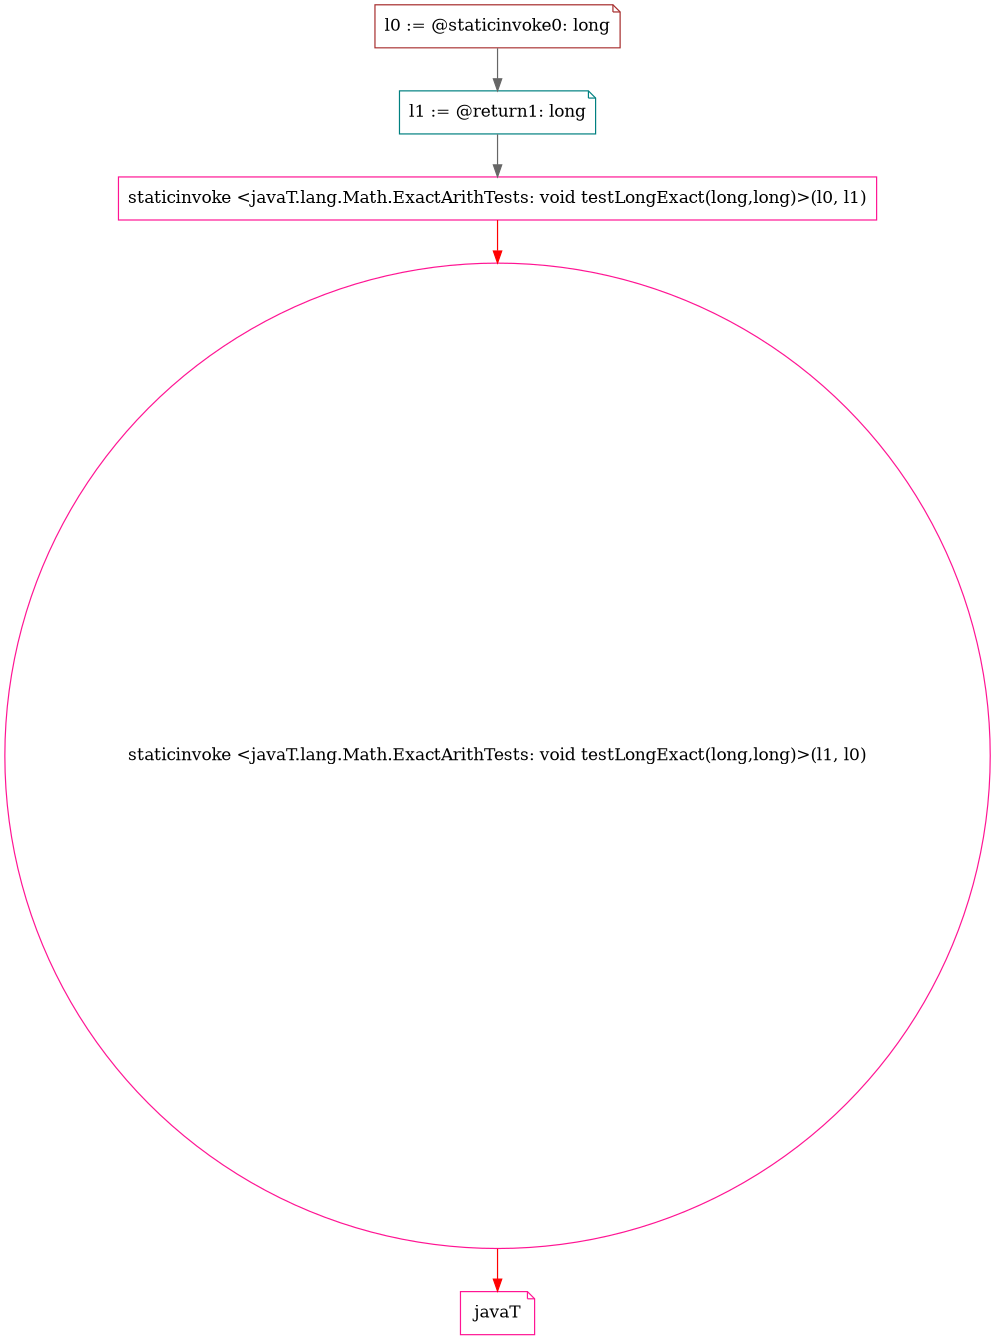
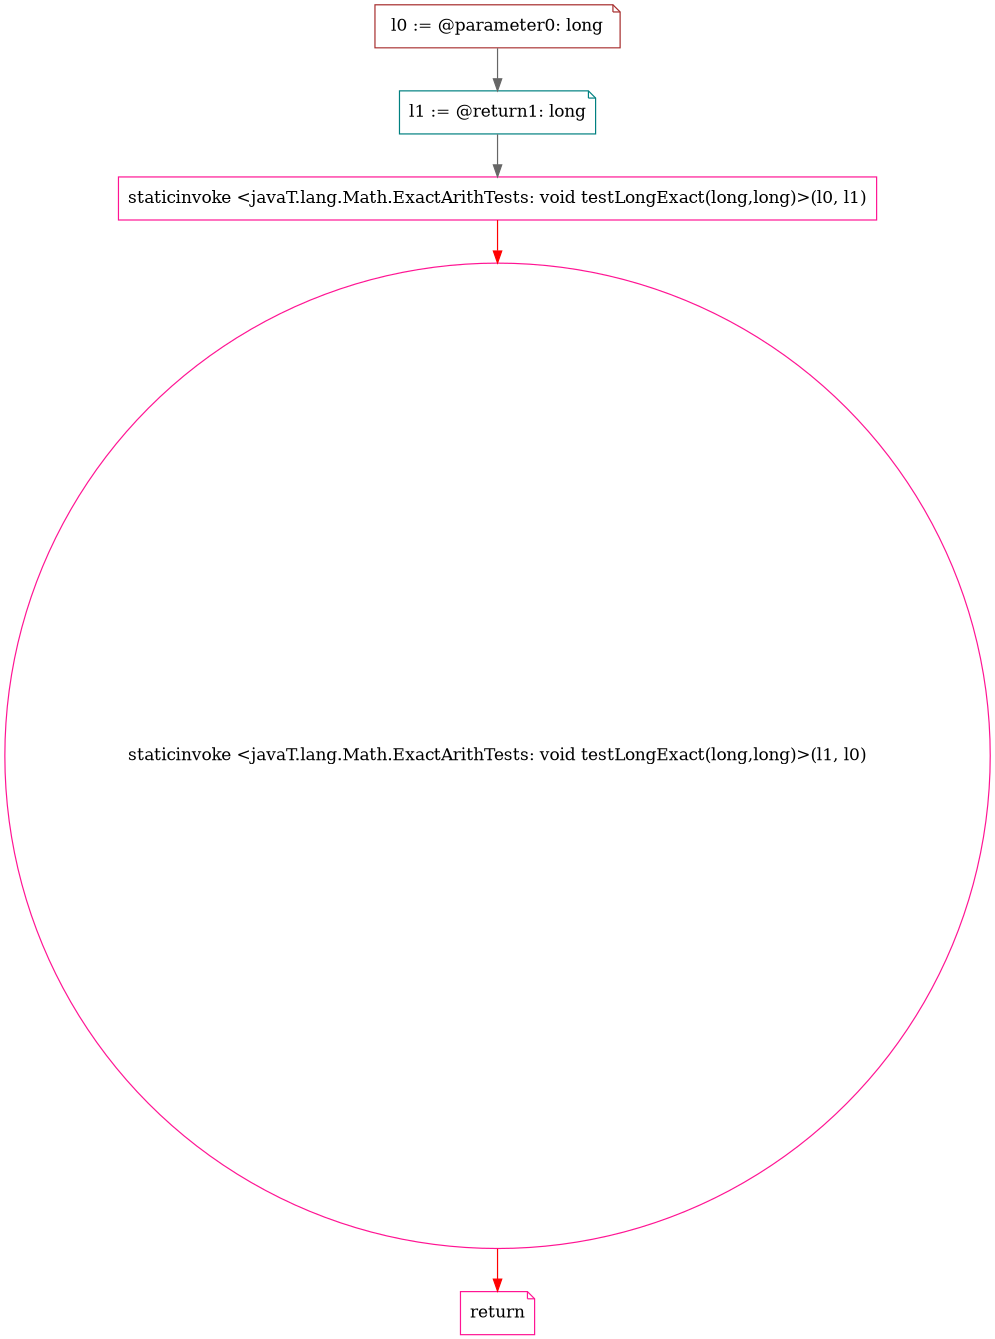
  digraph {
    node [color=deeppink shape=note]
    edge [color=gray40]
-   "l0 := @parameter0: long" [color=brown label="l0 := @staticinvoke0: long"]
+   "l0 := @parameter0: long" [color=brown]
    n2 [color=teal label="l1 := @return1: long"]
    "staticinvoke <javaT.lang.Math.ExactArithTests: void testLongExact(long,long)>(l0, l1)" [shape=box]
    "staticinvoke <javaT.lang.Math.ExactArithTests: void testLongExact(long,long)>(l1, l0)" [shape=circle]
-   return [label=javaT]
+   return
    "l0 := @parameter0: long" -> n2
    n2 -> "staticinvoke <javaT.lang.Math.ExactArithTests: void testLongExact(long,long)>(l0, l1)"
    "staticinvoke <javaT.lang.Math.ExactArithTests: void testLongExact(long,long)>(l0, l1)" -> "staticinvoke <javaT.lang.Math.ExactArithTests: void testLongExact(long,long)>(l1, l0)" [color=red]
    "staticinvoke <javaT.lang.Math.ExactArithTests: void testLongExact(long,long)>(l1, l0)" -> return [color=red]
  }
